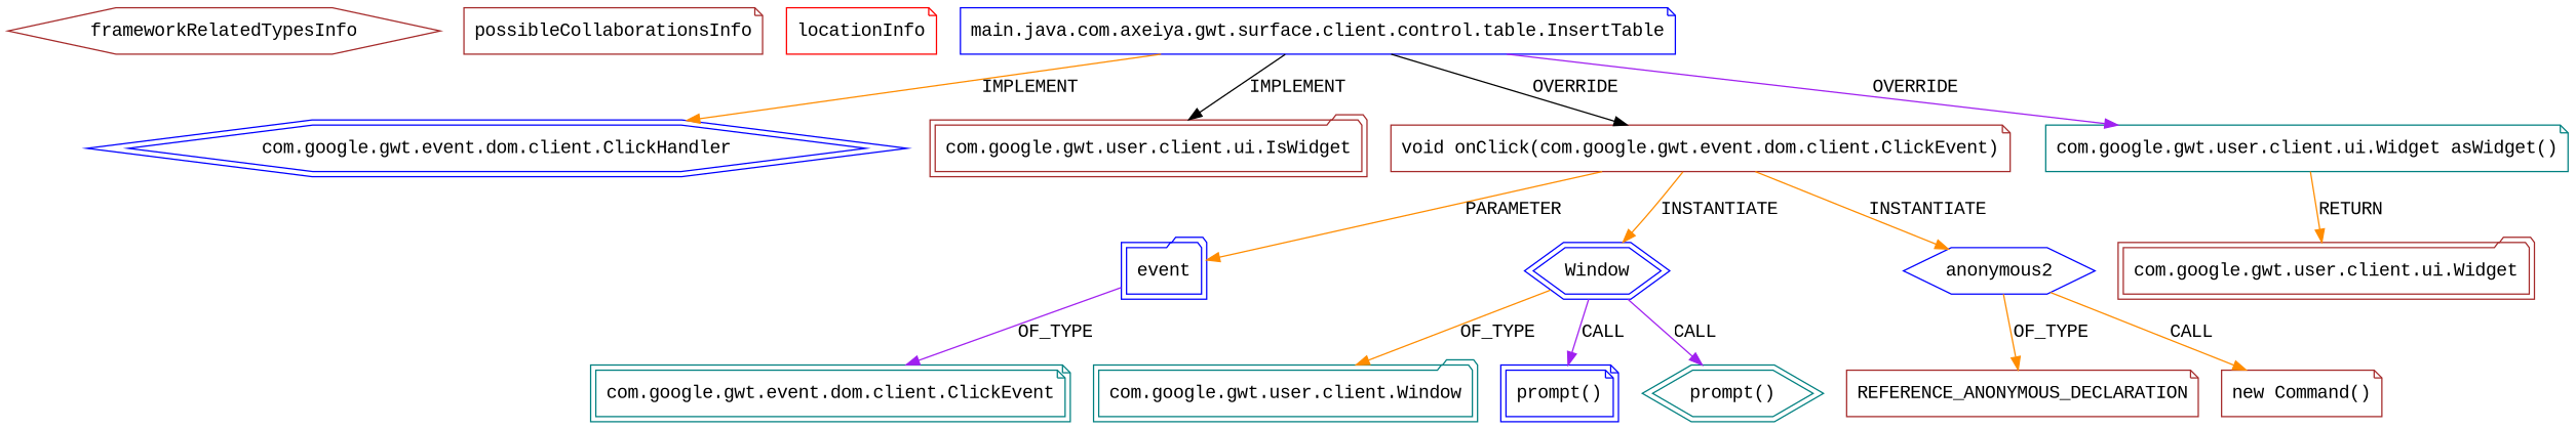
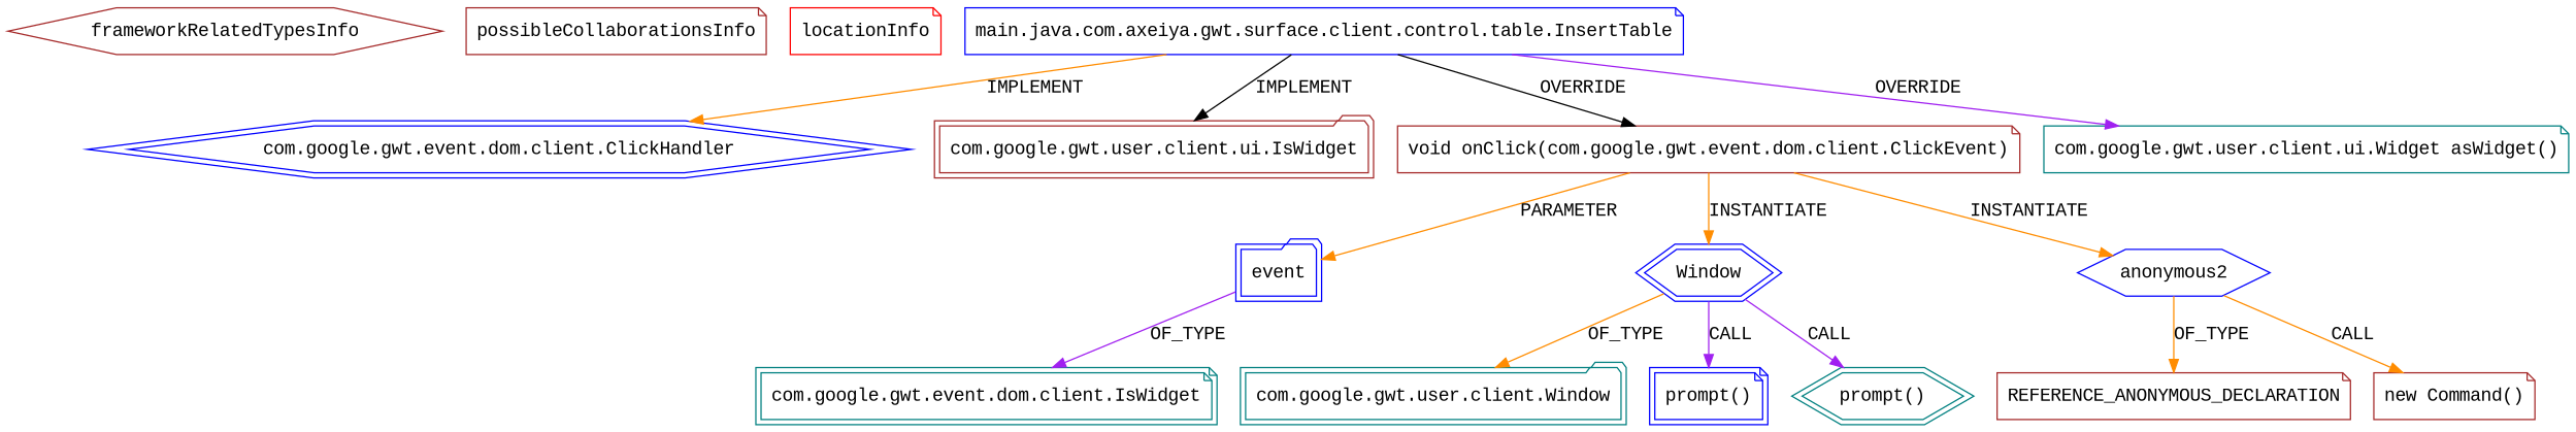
  digraph {
    fontname="Liberation Mono"
    node [color=brown fontname="Liberation Mono" shape=note isFrameworkType=true]
    edge [color=darkorange fontname="Liberation Mono"]
    frameworkRelatedTypesInfo [0="com.google.gwt.event.dom.client.ClickHandler" 1="com.google.gwt.user.client.ui.IsWidget" shape=hexagon isFrameworkType=""]
    possibleCollaborationsInfo [0="1221~OVERRIDING_METHOD_DECLARATION-INSTANTIATION-~com.google.gwt.event.dom.client.ClickHandler com.google.gwt.user.client.ui.IsWidget ~com.google.gwt.user.client.Command ~false~true" isFrameworkType=""]
    locationInfo [color=red contextSignature=InsertTable filePath="/dapicard-gwt-surface/gwt-surface-master/gwt-surface/src/main/java/com/axeiya/gwt/surface/client/control/table/InsertTable.java" graphId=1221 projectName="dapicard-gwt-surface" isFrameworkType=""]
    n4 [color=blue isFrameworkType=false label="main.java.com.axeiya.gwt.surface.client.control.table.InsertTable" vertexType=ROOT_CLIENT_CLASS_DECLARATION]
    n5 [color=blue label="com.google.gwt.event.dom.client.ClickHandler" peripheries=2 shape=hexagon vertexType=FRAMEWORK_INTERFACE_TYPE]
    n6 [label="com.google.gwt.user.client.ui.IsWidget" peripheries=2 shape=folder vertexType=FRAMEWORK_INTERFACE_TYPE]
    n7 [isFrameworkType=false label="void onClick(com.google.gwt.event.dom.client.ClickEvent)" vertexType=OVERRIDING_METHOD_DECLARATION]
    n8 [color=teal isFrameworkType=false label="com.google.gwt.user.client.ui.Widget asWidget()" vertexType=OVERRIDING_METHOD_DECLARATION]
    n9 [color=blue label=event peripheries=2 shape=folder vertexType=PARAMETER_DECLARATION]
    n10 [color=blue label=Window peripheries=2 shape=hexagon vertexType=VARIABLE_EXPRESION]
    n11 [color=blue isFrameworkType=false label=anonymous2 shape=hexagon vertexType=VARIABLE_EXPRESION]
-   n12 [label="com.google.gwt.user.client.ui.Widget" peripheries=2 shape=folder vertexType=FRAMEWORK_CLASS_TYPE]
-   n13 [color=teal label="com.google.gwt.event.dom.client.ClickEvent" peripheries=2 vertexType=FRAMEWORK_CLASS_TYPE]
+   n13 [color=teal label="com.google.gwt.event.dom.client.IsWidget" peripheries=2 vertexType=FRAMEWORK_CLASS_TYPE]
    n14 [color=teal label="com.google.gwt.user.client.Window" peripheries=2 shape=folder vertexType=FRAMEWORK_CLASS_TYPE]
    n15 [color=blue label="prompt()" peripheries=2 vertexType=INSIDE_CALL]
    n16 [color=teal label="prompt()" peripheries=2 shape=hexagon vertexType=INSIDE_CALL]
    n17 [isFrameworkType=false label=REFERENCE_ANONYMOUS_DECLARATION vertexType=REFERENCE_ANONYMOUS_DECLARATION]
    n18 [isFrameworkType=false label="new Command()" vertexType=CONSTRUCTOR_CALL]
    n4 -> n5 [label=IMPLEMENT]
    n4 -> n6 [color=black label=IMPLEMENT]
    n4 -> n7 [color=black label=OVERRIDE]
    n4 -> n8 [color=purple label=OVERRIDE]
    n7 -> n9 [label=PARAMETER]
    n7 -> n10 [label=INSTANTIATE]
    n7 -> n11 [label=INSTANTIATE]
-   n8 -> n12 [label=RETURN]
    n9 -> n13 [color=purple label=OF_TYPE]
    n10 -> n14 [label=OF_TYPE]
    n10 -> n15 [color=purple label=CALL]
    n10 -> n16 [color=purple label=CALL]
    n11 -> n17 [label=OF_TYPE]
    n11 -> n18 [label=CALL]
  }
